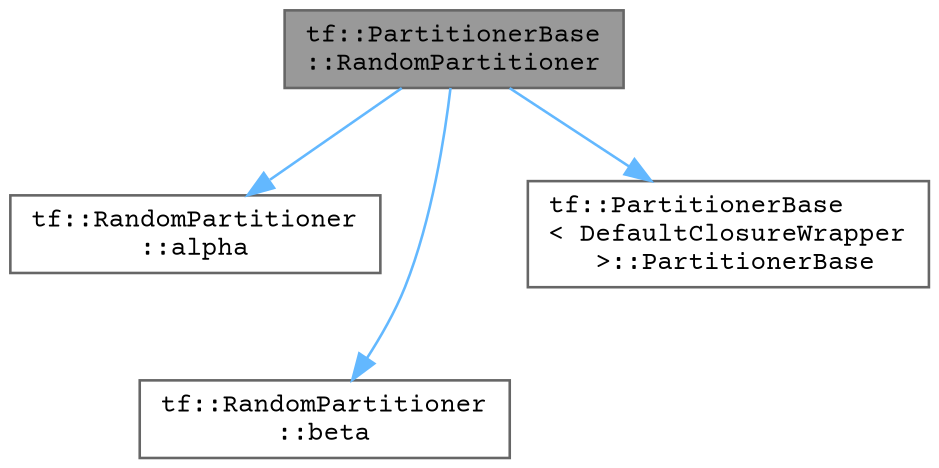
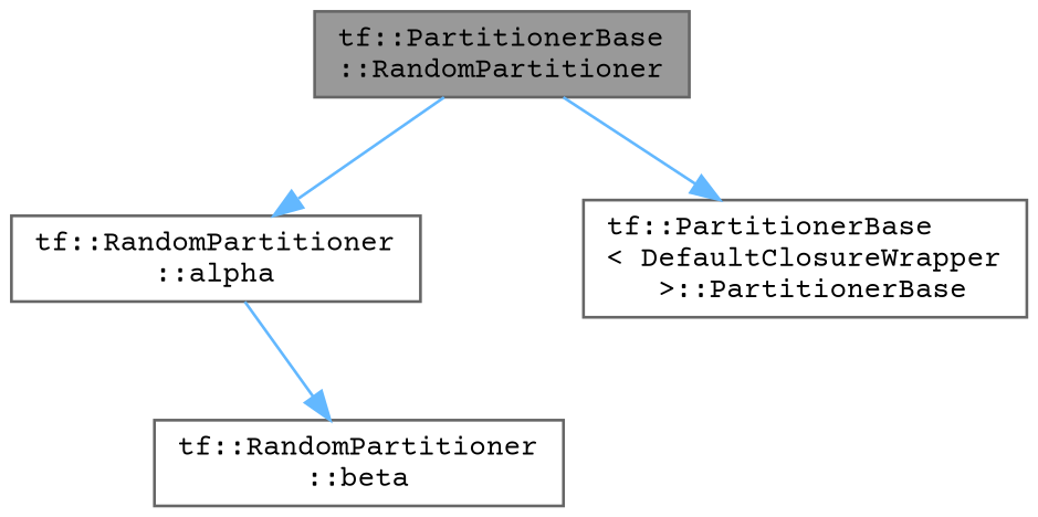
  digraph {
    fontname="Courier Prime"
    rankdir=TB
    node [color=grey40 fillcolor=white fontname="Courier Prime" fontsize=10 shape=box style=filled]
    edge [color=steelblue1 fontname="Courier Prime" fontsize=10 labelfontname=Helvetica labelfontsize=10 style=solid]
    n1 [color=gray40 fillcolor=grey60 fontcolor=black height=0.2 label="tf::PartitionerBase\l::RandomPartitioner" width=0.4]
    n2 [height=0.2 label="tf::RandomPartitioner\l::alpha" width=0.4]
    n3 [height=0.2 label="tf::RandomPartitioner\l::beta" width=0.4]
    n4 [height=0.2 label="tf::PartitionerBase\l\< DefaultClosureWrapper\l \>::PartitionerBase" width=0.4]
    n1 -> n2
-   n1 -> n3
+   n2 -> n3
    n1 -> n4
  }
